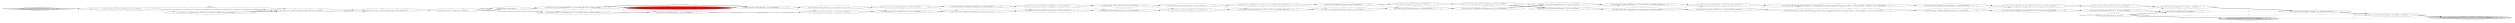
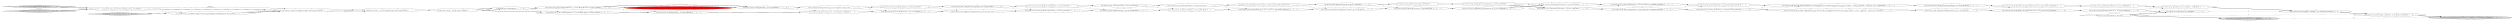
  digraph {
    fontname="Roboto Mono"
    rankdir=LR
    node [fillcolor=white fontname="Roboto Mono" shape=ellipse style=filled]
    edge [fontname="Roboto Mono" style=bold]
    n1 [label="assertNull(config.getDefaultFetchSize())@@@19@@@['1', '1', '0']"]
    n2 [label="assertThat(config.isMapUnderscoreToCamelCase(),is(false))@@@20@@@['1', '1', '0']"]
    n3 [label="assertThat(config.isSafeRowBoundsEnabled(),is(true))@@@19@@@['0', '0', '1']"]
    n4 [label="assertThat(config.isSafeRowBoundsEnabled(),is(false))@@@21@@@['1', '1', '0']"]
    n5 [label="assertThat(config.getProxyFactory(),is(instanceOf()))@@@11@@@['1', '1', '0']"]
    n6 [label="assertThat(config.isLazyLoadingEnabled(),is(false))@@@12@@@['1', '1', '0']"]
    n7 [label="assertThat(config.isLazyLoadingEnabled(),is(true))@@@10@@@['0', '0', '1']"]
    n8 [label="assertThat(config.isAggressiveLazyLoading(),is(false))@@@11@@@['0', '0', '1']"]
    n9 [label="assertThat(config.isAggressiveLazyLoading(),is(true))@@@13@@@['1', '1', '0']"]
    n10 [label="assertThat(config.isCallSettersOnNulls(),is(true))@@@25@@@['0', '0', '1']"]
    n11 [label="assertThat(config.getLogPrefix(),is(\"mybatis_\"))@@@26@@@['0', '0', '1']"]
    n12 [label="assertThat(config.getLogImpl().getName(),is(.getName()))@@@27@@@['0', '0', '1']"]
    n13 [label="assertThat(config.getLocalCacheScope(),is(LocalCacheScope.STATEMENT))@@@20@@@['0', '0', '1']"]
    n14 [label="assertThat(config.getJdbcTypeForNull(),is(JdbcType.NULL))@@@21@@@['0', '0', '1']"]
    n15 [label="assertThat(config.getLazyLoadTriggerMethods(),is((Set<String>)new HashSet<String>(Arrays.asList(\"equals\",\"clone\",\"hashCode\",\"toString\",\"xxx\"))))@@@22@@@['0', '0', '1']"]
    n16 [label="assertNotNull(config)@@@7@@@['1', '1', '0']"]
    n17 [label="assertThat(config.getAutoMappingBehavior(),is(AutoMappingBehavior.PARTIAL))@@@8@@@['1', '1', '0']"]
    n18 [label="assertThat(config.getAutoMappingBehavior(),is(AutoMappingBehavior.NONE))@@@7@@@['0', '0', '1']"]
    n19 [fillcolor=red label="assertThat(config.getAutoMappingUnknownColumnBehavior(),is(AutoMappingUnknownColumnBehavior.NONE))@@@9@@@['0', '1', '0']"]
    n20 [label="assertThat(config.isCacheEnabled(),is(true))@@@10@@@['1', '1', '0']"]
    n21 [label="assertThat(config.isCacheEnabled(),is(false))@@@8@@@['0', '0', '1']"]
    n22 [label="assertThat(config.getLocalCacheScope(),is(LocalCacheScope.SESSION))@@@22@@@['1', '1', '0']"]
    n23 [label="assertThat(config.isMapUnderscoreToCamelCase(),is(true))@@@18@@@['0', '0', '1']"]
    n24 [label="assertThat(config.isSafeResultHandlerEnabled(),is(false))@@@23@@@['0', '0', '1']"]
    n25 [label="assertThat(config.getJdbcTypeForNull(),is(JdbcType.OTHER))@@@23@@@['1', '1', '0']"]
    n26 [label="assertThat(config.getLazyLoadTriggerMethods(),is((Set<String>)new HashSet<String>(Arrays.asList(\"equals\",\"clone\",\"hashCode\",\"toString\"))))@@@24@@@['1', '1', '0']"]
    n27 [label="assertThat(config.getProxyFactory(),is(instanceOf()))@@@9@@@['0', '0', '1']"]
    n28 [label="assertNull(config.getLogPrefix())@@@28@@@['1', '1', '0']"]
    n29 [label="assertThat(config.getVfsImpl().getName(),is(.getName()))@@@28@@@['0', '0', '1']"]
    n30 [label="assertNull(config.getLogImpl())@@@29@@@['1', '1', '0']" shape=diamond]
    n31 [fillcolor=lightgray label="assertNull(config.getConfigurationFactory())@@@30@@@['1', '1', '0']"]
    n32 [label="String resource = \"org/apache/ibatis/builder/MinimalMapperConfig.xml\"@@@3@@@['1', '1', '0']"]
    n33 [label="String resource = \"org/apache/ibatis/builder/CustomizedSettingsMapperConfig.xml\"@@@3@@@['0', '0', '1']"]
    n34 [label="InputStream inputStream = Resources.getResourceAsStream(resource)@@@4@@@['1', '1', '1']"]
    n35 [label="XMLConfigBuilder builder = new XMLConfigBuilder(inputStream)@@@5@@@['1', '1', '1']"]
+   n36 [fillcolor=lightgray label="shouldSuccessfullyLoadXMLConfigFile['0', '0', '1']" shape=diamond]
    n37 [fillcolor=lightgray label="assertThat(config.getConfigurationFactory().getName(),is(.getName()))@@@29@@@['0', '0', '1']"]
    n38 [label="Configuration config = builder.parse()@@@6@@@['1', '1', '1']"]
    n39 [label="assertThat(config.isMultipleResultSetsEnabled(),is(false))@@@12@@@['0', '0', '1']"]
    n40 [label="assertThat(config.isMultipleResultSetsEnabled(),is(true))@@@14@@@['1', '1', '0']"]
    n41 [label="assertThat(config.getDefaultScriptingLanuageInstance(),is(instanceOf()))@@@24@@@['0', '0', '1']"]
    n42 [label="assertThat(config.getDefaultExecutorType(),is(ExecutorType.BATCH))@@@15@@@['0', '0', '1']"]
    n43 [label="assertThat(config.getDefaultStatementTimeout(),is(10))@@@16@@@['0', '0', '1']"]
    n44 [label="assertThat(config.getDefaultFetchSize(),is(100))@@@17@@@['0', '0', '1']"]
    n45 [label="assertThat(config.isSafeResultHandlerEnabled(),is(true))@@@25@@@['1', '1', '0']"]
    n46 [label="assertThat(config.isUseGeneratedKeys(),is(true))@@@14@@@['0', '0', '1']"]
    n47 [label="assertThat(config.getDefaultExecutorType(),is(ExecutorType.SIMPLE))@@@17@@@['1', '1', '0']"]
    n48 [label="assertNull(config.getDefaultStatementTimeout())@@@18@@@['1', '1', '0']"]
    n49 [label="assertThat(config.isUseColumnLabel(),is(false))@@@13@@@['0', '0', '1']"]
    n50 [label="assertThat(config.isUseColumnLabel(),is(true))@@@15@@@['1', '1', '0']"]
    n51 [label="assertThat(config.isUseGeneratedKeys(),is(false))@@@16@@@['1', '1', '0']"]
    n52 [label="assertThat(config.isCallSettersOnNulls(),is(false))@@@27@@@['1', '1', '0']"]
+   n53 [fillcolor=lightgray label="shouldSuccessfullyLoadMinimalXMLConfigFile['0', '1', '0']" shape=diamond]
    n54 [label="assertThat(config.getDefaultScriptingLanuageInstance(),is(instanceOf()))@@@26@@@['1', '1', '0']"]
    n55 [fillcolor=lightgray label="shouldSuccessfullyLoadMinimalXMLConfigFile['1', '0', '0']" shape=diamond]
    n1 -> n2
    n2 -> n3 [label=0 style=dashed]
    n2 -> n4
    n3 -> n13
    n4 -> n13 [label=0 style=dashed]
    n4 -> n22
    n5 -> n6
    n5 -> n7 [label=0 style=dashed]
    n6 -> n8 [label=0 style=dashed]
    n6 -> n9
    n7 -> n8
    n8 -> n39
    n9 -> n39 [label=0 style=dashed]
    n9 -> n40
    n10 -> n11
    n11 -> n12
    n12 -> n29
    n13 -> n14
    n14 -> n15
    n15 -> n24
    n16 -> n17
    n16 -> n18 [label=0 style=dashed]
    n17 -> n19
    n17 -> n20
    n17 -> n21 [label=0 style=dashed]
    n18 -> n21
    n19 -> n20
    n20 -> n5
    n20 -> n27 [label=0 style=dashed]
    n21 -> n27
    n22 -> n14 [label=0 style=dashed]
    n22 -> n25
    n23 -> n3
    n24 -> n41
    n25 -> n15 [label=0 style=dashed]
    n25 -> n26
    n26 -> n45
    n27 -> n7
    n28 -> n12 [label=0 style=dashed]
    n29 -> n37
    n30 -> n28
    n30 -> n29 [label=0 style=dashed]
    n30 -> n31
    n31 -> n37 [label=0 style=dashed]
    n32 -> n33 [label=0 style=dashed]
    n32 -> n34 [label=resource style=solid]
    n32 -> n34
    n33 -> n34 [label=resource style=solid]
    n33 -> n34
    n34 -> n35
    n34 -> n35 [label=inputStream style=solid]
    n35 -> n38
+   n36 -> n33
    n38 -> n16
    n38 -> n16 [label=config style=solid]
    n38 -> n18
    n39 -> n49
    n40 -> n49 [label=0 style=dashed]
    n40 -> n50
    n41 -> n10
    n42 -> n43
    n43 -> n44
    n44 -> n23
    n45 -> n41 [label=0 style=dashed]
    n45 -> n54
    n46 -> n42
    n47 -> n43 [label=0 style=dashed]
    n47 -> n48
    n48 -> n1
    n48 -> n44 [label=0 style=dashed]
    n49 -> n46
    n50 -> n46 [label=0 style=dashed]
    n50 -> n51
    n51 -> n42 [label=0 style=dashed]
    n51 -> n47
    n52 -> n11 [label=0 style=dashed]
    n52 -> n28
+   n53 -> n32
    n54 -> n52
    n55 -> n32
  }
